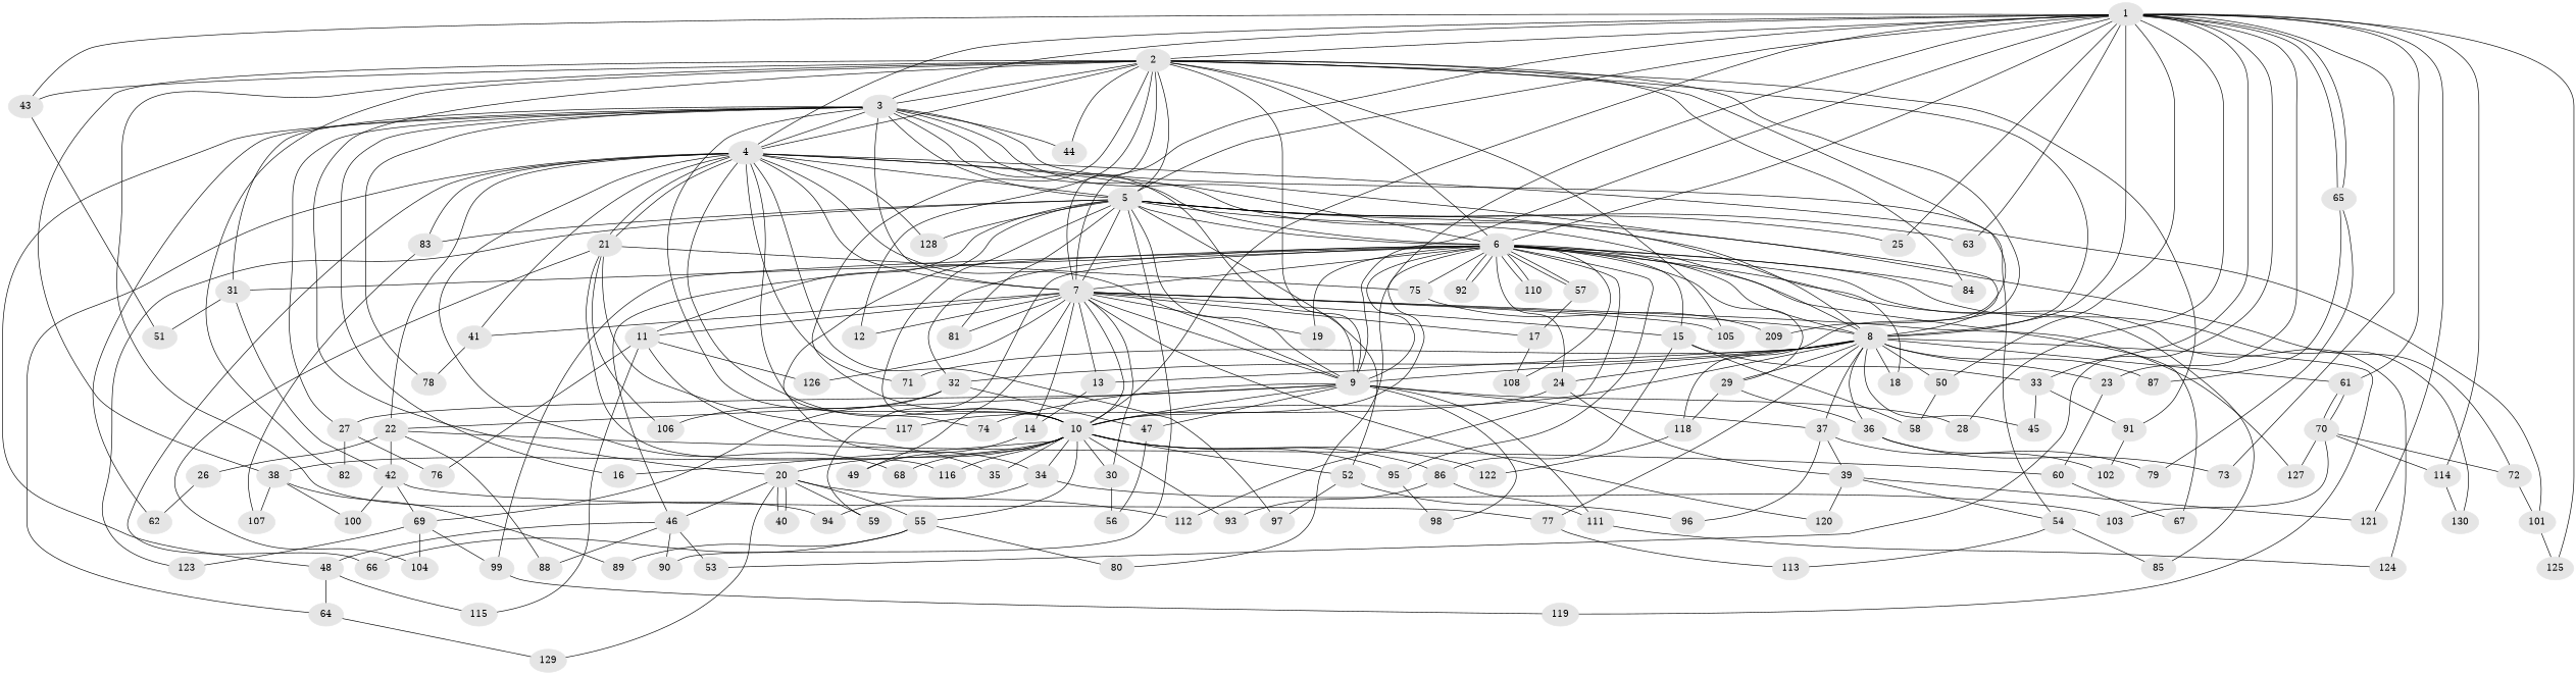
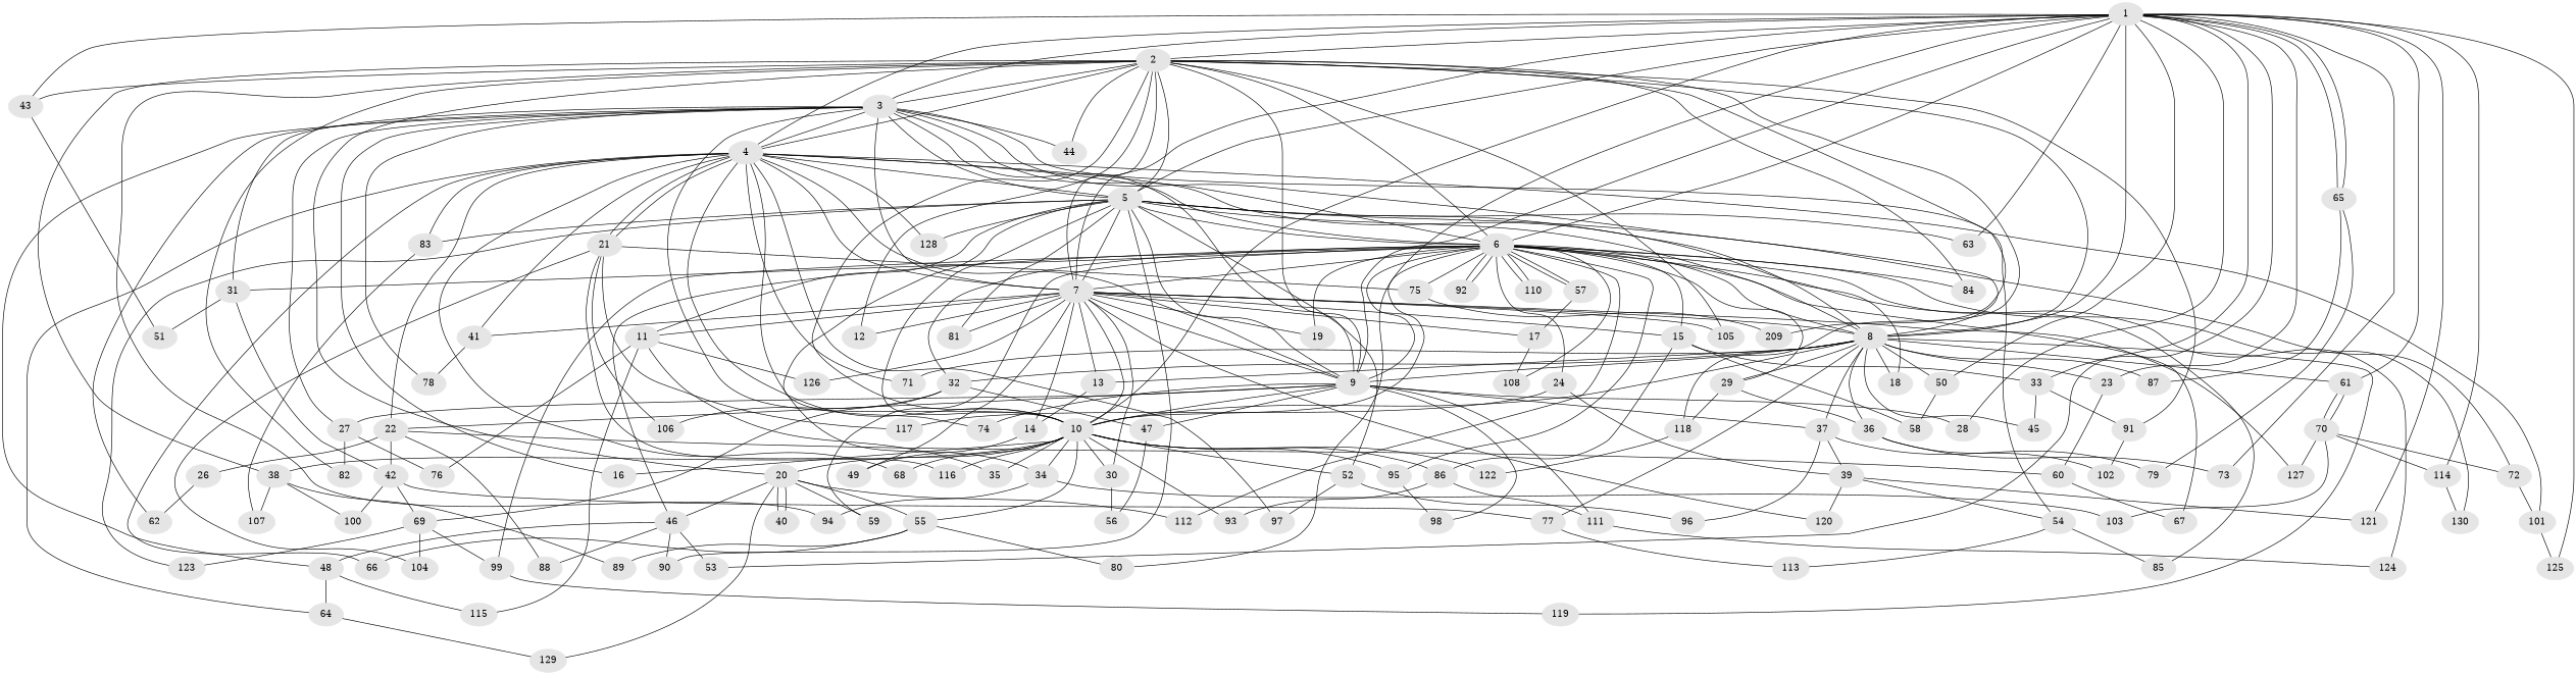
  graph {
    fontname="DejaVu Serif"
    node [color=gray90 fontname="DejaVu Serif" style=filled]
    edge [fontname="DejaVu Serif"]
    1
    2
    3
    4
    5
    6
    7
    8
    9
    10
    23
-   25
    28
    33
    43
    50
    53
    61
    63
    65
    73
    80
    114
    121
    125
    12
    20
    38
    44
    82
    84
    91
    94
    105
    n35 [label=209]
    118
    16
    27
    31
    48
    54
    62
    78
    21
    22
    34
    41
    64
    66
    68
    71
    83
    97
    101
    128
    11
    18
    52
    72
    74
    81
    90
    123
    15
    19
    24
    29
    32
    46
    57
    59
    67
    75
    85
    92
    95
    99
    108
    110
    112
    124
    130
    17
    13
    14
    30
    49
    120
    126
    127
    36
    37
    45
    77
    87
    119
    47
    98
    111
    35
    55
    86
    93
    116
    122
    60
    51
    58
    70
    79
    40
    129
    89
    100
    107
    102
    76
    42
    115
    113
    104
    106
    117
    26
    88
    103
    96
    39
    69
    56
    1 -- 2
    1 -- 3
    1 -- 4
    1 -- 5
    1 -- 6
    1 -- 7
    1 -- 8
    1 -- 9
    1 -- 10
    1 -- 23
-   1 -- 25
    1 -- 28
    1 -- 33
    1 -- 43
    1 -- 50
    1 -- 53
    1 -- 61
    1 -- 63
    1 -- 65
    1 -- 65
    1 -- 73
    1 -- 80
    1 -- 114
    1 -- 121
    1 -- 125
    2 -- 3
    2 -- 4
    2 -- 5
    2 -- 6
    2 -- 7
    2 -- 8
    2 -- 9
    2 -- 10
    2 -- 43
    2 -- 12
    2 -- 20
    2 -- 38
    2 -- 44
    2 -- 82
    2 -- 84
    2 -- 91
    2 -- 94
    2 -- 105
    2 -- n35
    2 -- 118
    3 -- 4
    3 -- 5
    3 -- 6
    3 -- 7
    3 -- 8
    3 -- 9
    3 -- 10
    3 -- 44
    3 -- 16
    3 -- 27
    3 -- 31
    3 -- 48
    3 -- 54
    3 -- 62
    3 -- 78
    4 -- 5
    4 -- 6
    4 -- 7
    4 -- 8
    4 -- 9
    4 -- 10
    4 -- 21
    4 -- 21
    4 -- 22
    4 -- 34
    4 -- 41
    4 -- 64
    4 -- 66
    4 -- 68
    4 -- 71
    4 -- 83
    4 -- 97
    4 -- 101
    4 -- 128
    5 -- 6
    5 -- 7
    5 -- 8
    5 -- 9
    5 -- 10
-   5 -- 25
    5 -- 63
    5 -- 83
    5 -- 128
    5 -- 11
    5 -- 18
    5 -- 52
    5 -- 72
    5 -- 74
    5 -- 81
    5 -- 90
    5 -- 123
    6 -- 7
    6 -- 8
    6 -- 9
    6 -- 10
    6 -- 84
    6 -- 31
    6 -- 15
    6 -- 19
    6 -- 24
    6 -- 29
    6 -- 32
    6 -- 46
    6 -- 57
    6 -- 57
    6 -- 59
    6 -- 67
    6 -- 75
    6 -- 85
    6 -- 92
    6 -- 92
    6 -- 95
    6 -- 99
    6 -- 108
    6 -- 110
    6 -- 110
    6 -- 112
    6 -- 124
    6 -- 130
    7 -- 8
    7 -- 9
    7 -- 10
    7 -- 12
    7 -- 105
    7 -- 41
    7 -- 11
    7 -- 81
    7 -- 15
    7 -- 19
    7 -- 17
    7 -- 13
    7 -- 14
    7 -- 30
    7 -- 49
    7 -- 120
    7 -- 126
    7 -- 127
    8 -- 9
    8 -- 10
    8 -- 23
    8 -- 50
    8 -- 61
    8 -- 71
    8 -- 18
-   8 -- 24
    8 -- 29
    8 -- 32
    8 -- 13
    8 -- 36
    8 -- 37
    8 -- 45
    8 -- 77
    8 -- 87
    8 -- 119
    9 -- 10
    9 -- 28
    9 -- 27
    9 -- 22
    9 -- 74
    9 -- 37
    9 -- 47
    9 -- 98
    9 -- 111
    10 -- 20
    10 -- 38
    10 -- 16
    10 -- 34
    10 -- 68
    10 -- 52
    10 -- 95
    10 -- 30
    10 -- 35
    10 -- 55
    10 -- 86
    10 -- 93
    10 -- 116
    10 -- 122
    23 -- 60
    33 -- 91
    33 -- 45
    43 -- 51
    50 -- 58
    61 -- 70
    61 -- 70
    65 -- 87
    65 -- 79
    114 -- 130
    20 -- 46
    20 -- 59
    20 -- 112
    20 -- 55
    20 -- 40
    20 -- 40
    20 -- 129
    38 -- 89
    38 -- 100
    38 -- 107
    91 -- 102
    118 -- 122
    27 -- 82
    27 -- 76
    31 -- 51
    31 -- 42
    48 -- 64
    48 -- 115
    54 -- 85
    54 -- 113
    21 -- 75
    21 -- 116
    21 -- 104
    21 -- 106
    21 -- 117
    22 -- 60
    22 -- 42
    22 -- 26
    22 -- 88
    34 -- 94
    34 -- 103
    41 -- 78
    64 -- 129
    83 -- 107
    101 -- 125
    11 -- 126
    11 -- 35
    11 -- 76
    11 -- 115
    52 -- 97
    52 -- 96
    72 -- 101
    15 -- 33
    15 -- 86
    15 -- 58
    24 -- 117
    24 -- 39
    29 -- 118
    29 -- 36
    32 -- 47
    32 -- 106
    32 -- 69
    46 -- 53
    46 -- 48
    46 -- 90
    46 -- 88
    57 -- 17
    75 -- n35
    95 -- 98
    99 -- 119
    17 -- 108
    13 -- 14
    14 -- 49
    30 -- 56
    36 -- 73
    36 -- 102
    37 -- 79
    37 -- 96
    37 -- 39
    77 -- 113
    47 -- 56
    111 -- 124
    55 -- 80
    55 -- 66
    55 -- 89
    86 -- 111
    86 -- 93
    60 -- 67
    70 -- 114
    70 -- 72
    70 -- 127
    70 -- 103
    42 -- 77
    42 -- 100
    42 -- 69
    26 -- 62
    39 -- 121
    39 -- 54
    39 -- 120
    69 -- 123
    69 -- 99
    69 -- 104
  }
